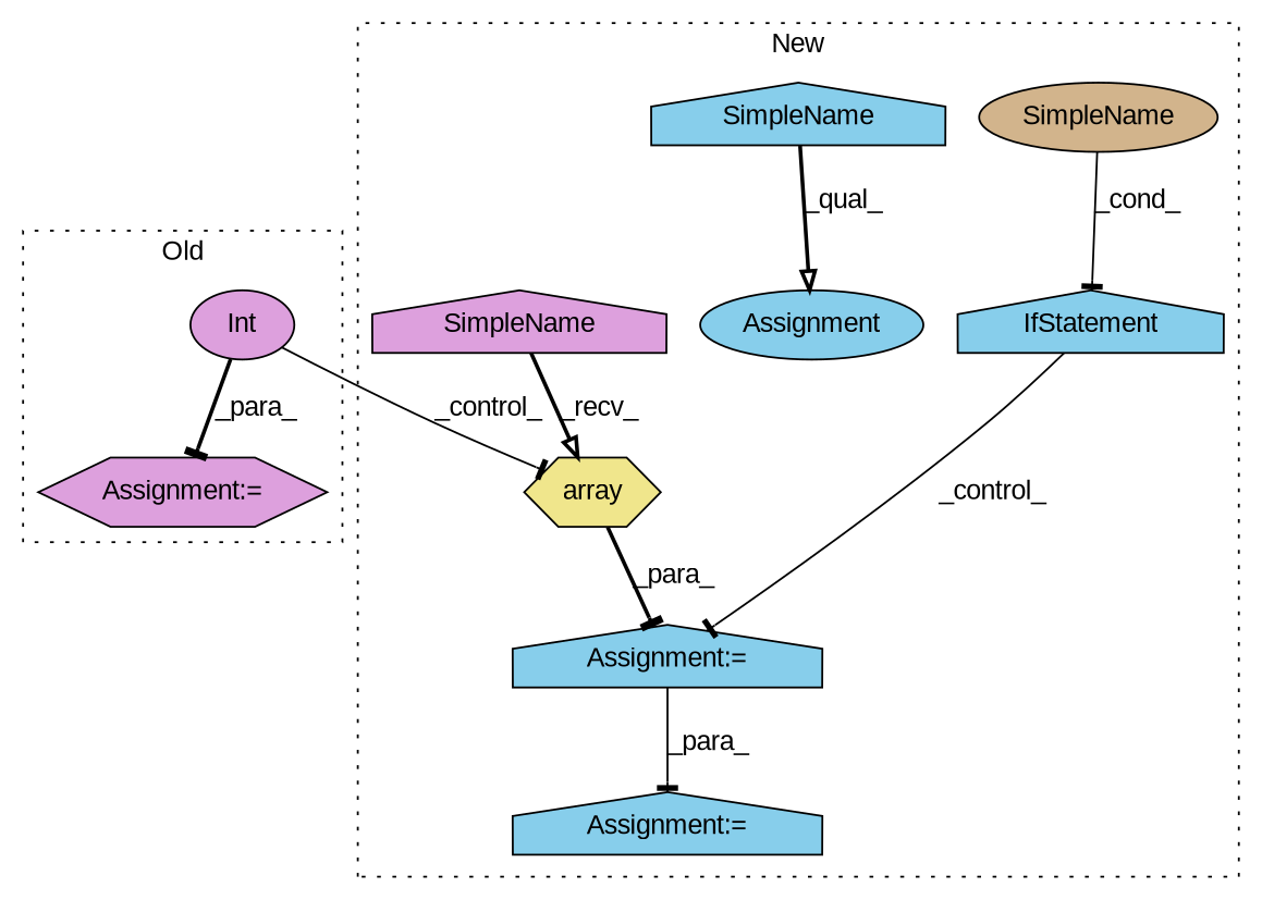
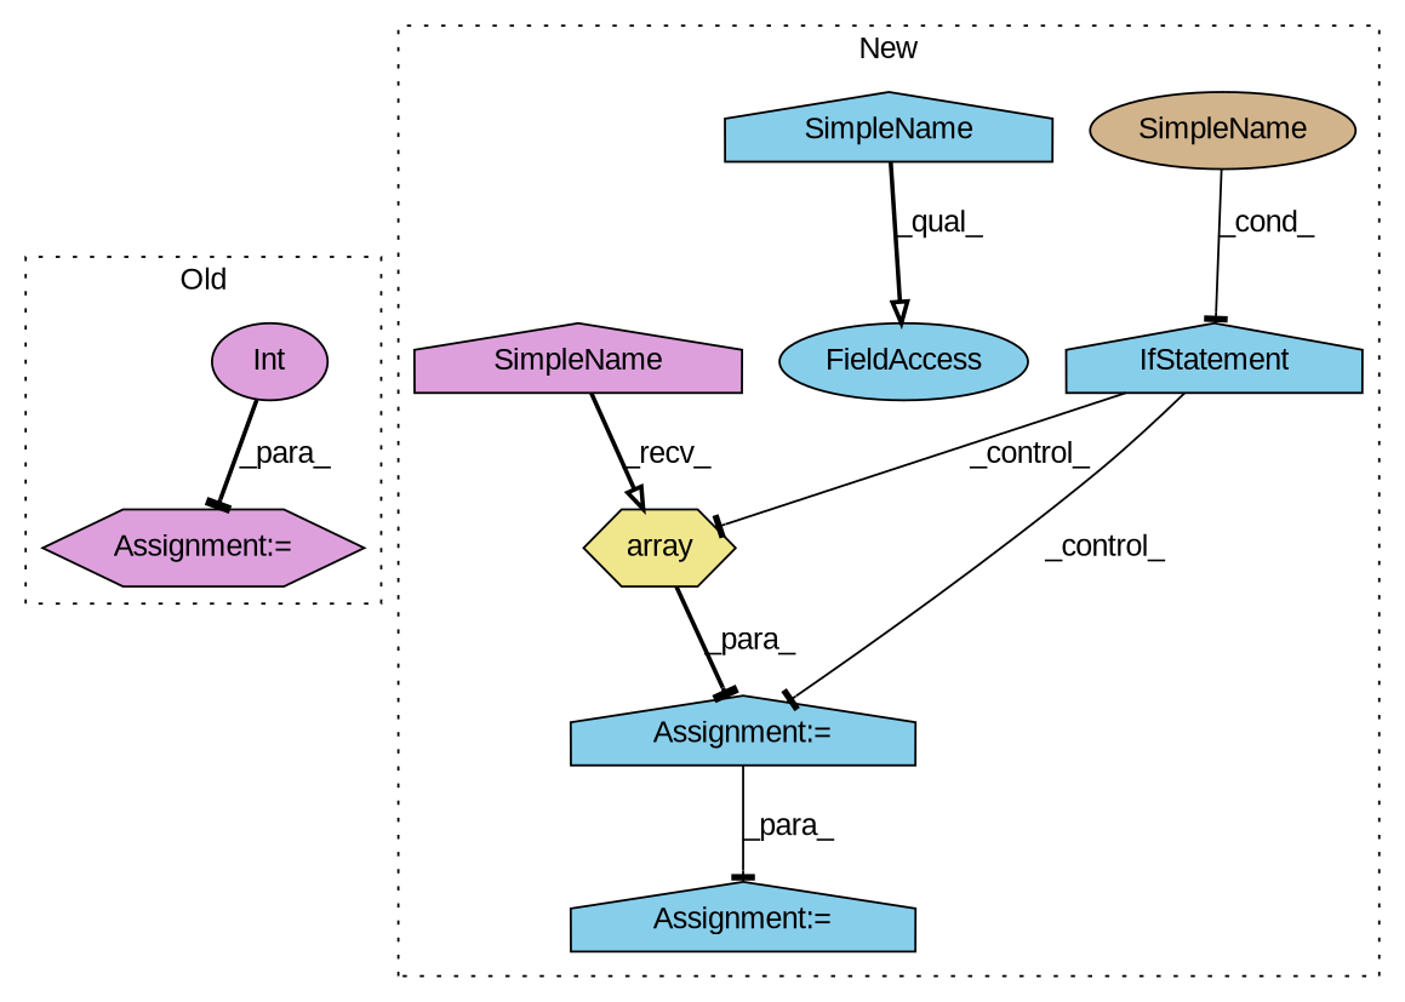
  digraph {
    fontname="Liberation Sans"
    node [a=7 fillcolor=skyblue fontname="Liberation Sans" l=1 s=3487 shape=house style=filled]
    edge [arrowhead=tee fontname="Liberation Sans" style=bold]
    n1 [a=32 fillcolor=plum l="4,1" label=Int s="3616,3632" shape=ellipse]
    n2 [fillcolor=plum l=21 label="Assignment:=" s=3565 shape=hexagon]
    n3 [a=32 fillcolor=khaki l="6,1" label=array s="3529,3544" shape=hexagon]
    n4 [label="Assignment:=" s=3578]
    n5 [label="Assignment:=" s=3522]
    n6 [a=25 l="4,2" label=IfStatement s="3461,3501"]
    n7 [a=42 fillcolor=tan label=SimpleName shape=ellipse l="" s=""]
-   n8 [a=22 l=13 label=Assignment shape=ellipse]
+   n8 [a=22 l=13 label=FieldAccess shape=ellipse]
    n9 [a=42 l=5 label=SimpleName]
    n10 [a=42 fillcolor=plum l=5 label=SimpleName s=3523]
    subgraph cluster_1 {
      label=Old
      style=dotted
      n1
      n2
    }
    subgraph cluster_2 {
      label=New
      style=dotted
      n3
      n4
      n5
      n6
      n7
      n8
      n9
      n10
    }
    n1 -> n2 [label=_para_]
    n3 -> n5 [label=_para_]
    n5 -> n4 [label=_para_ style=solid]
-   n1 -> n3 [label=_control_ style=solid]
+   n6 -> n3 [label=_control_ style=solid]
    n6 -> n5 [label=_control_ style=solid]
    n7 -> n6 [label=_cond_ style=solid]
    n9 -> n8 [arrowhead=onormal label=_qual_]
    n10 -> n3 [arrowhead=onormal label=_recv_]
  }
